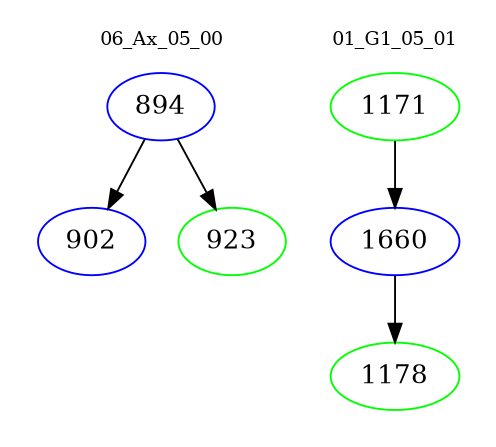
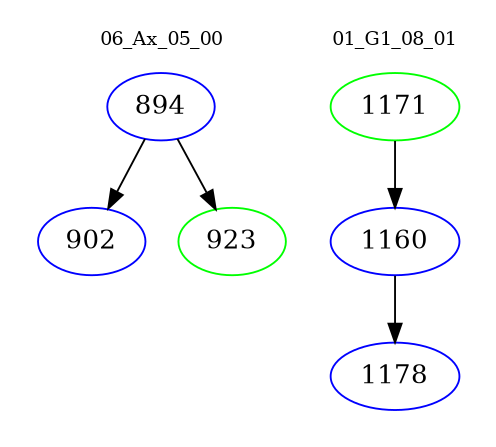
  digraph {
    node [color=blue]
    edge [color=black]
    n1 [label=902]
    n2 [label=894]
    n3 [color=green label=923]
    n4 [color=green label=1171]
-   n5 [label=1660]
-   n6 [color=green label=1178]
+   n5 [label=1160]
+   n6 [label=1178]
    subgraph cluster_1 {
      color=white
      fontsize=10
      label="06_Ax_05_00"
      n1
      n2
      n3
    }
    subgraph cluster_2 {
      color=white
      fontsize=10
-     label="01_G1_05_01"
+     label="01_G1_08_01"
      n4
      n5
      n6
    }
    n2 -> n1
    n2 -> n3
    n4 -> n5
    n5 -> n6
  }
